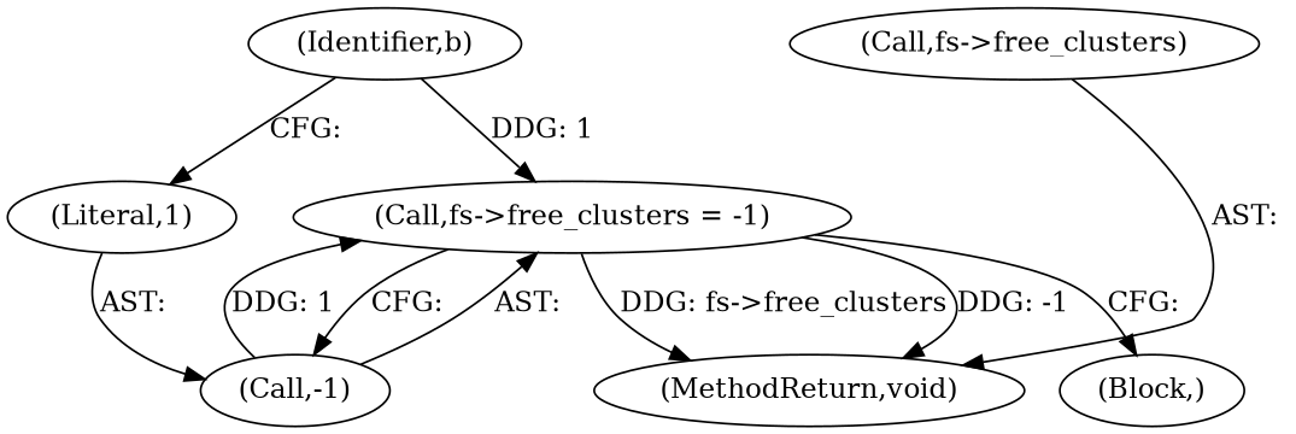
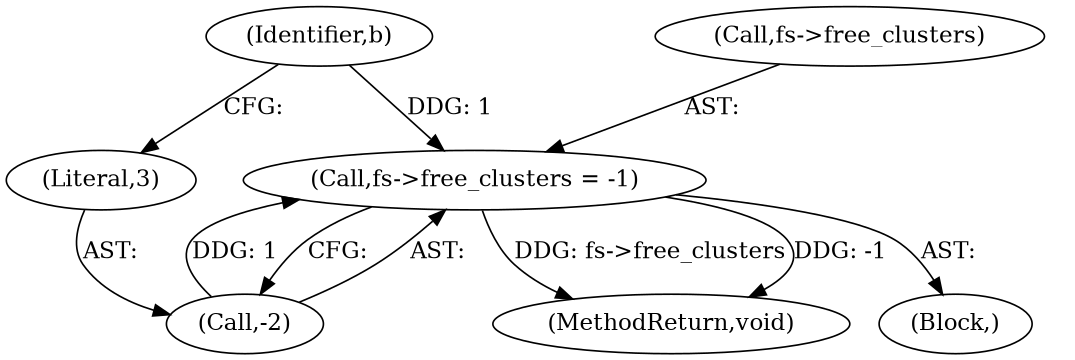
  digraph {
    n1 [label="(Call,fs->free_clusters = -1)"]
-   n2 [label="(Call,-1)"]
+   n2 [label="(Call,-2)"]
    n3 [label="(MethodReturn,void)"]
    n4 [label="(Block,)"]
-   n5 [label="(Literal,1)"]
+   n5 [label="(Literal,3)"]
    n6 [label="(Call,fs->free_clusters)"]
    n7 [label="(Identifier,b)"]
    n1 -> n2 [label="CFG: "]
    n1 -> n3 [label="DDG: fs->free_clusters"]
    n1 -> n3 [label="DDG: -1"]
-   n1 -> n4 [label="CFG: "]
+   n1 -> n4 [label="AST: "]
    n2 -> n1 [label="AST: "]
    n2 -> n1 [label="DDG: 1"]
    n5 -> n2 [label="AST: "]
-   n6 -> n3 [label="AST: "]
+   n6 -> n1 [label="AST: "]
    n7 -> n1 [label="DDG: 1"]
    n7 -> n5 [label="CFG: "]
  }
